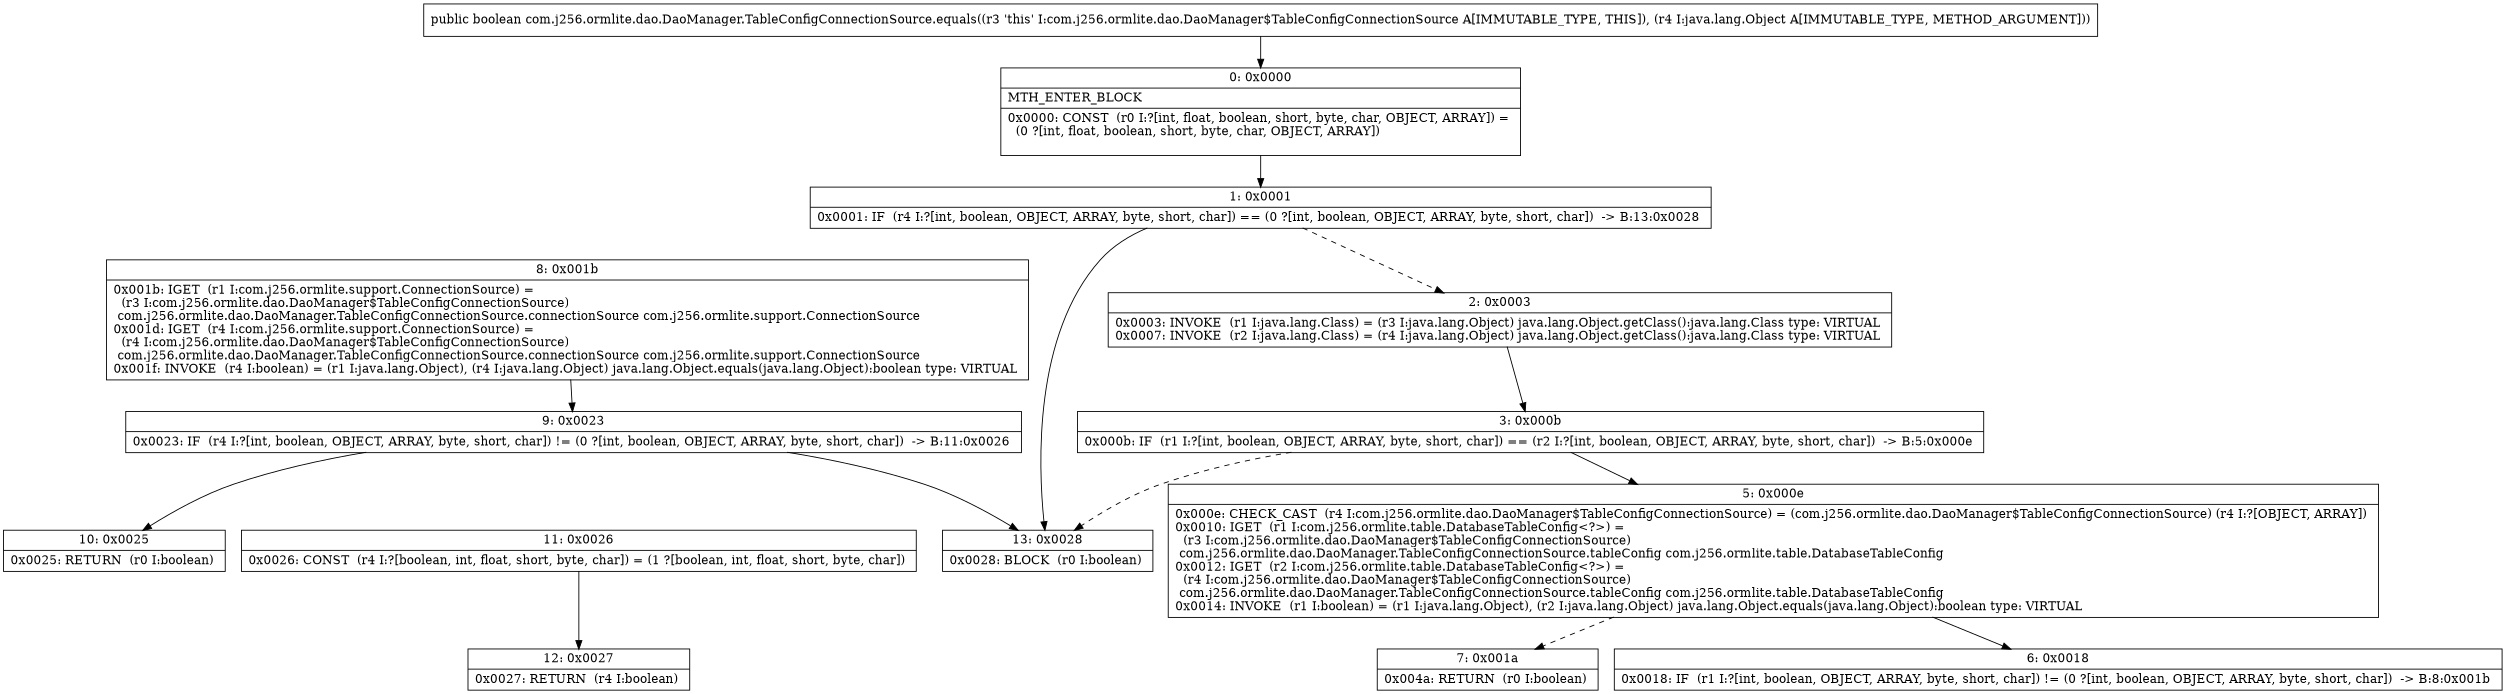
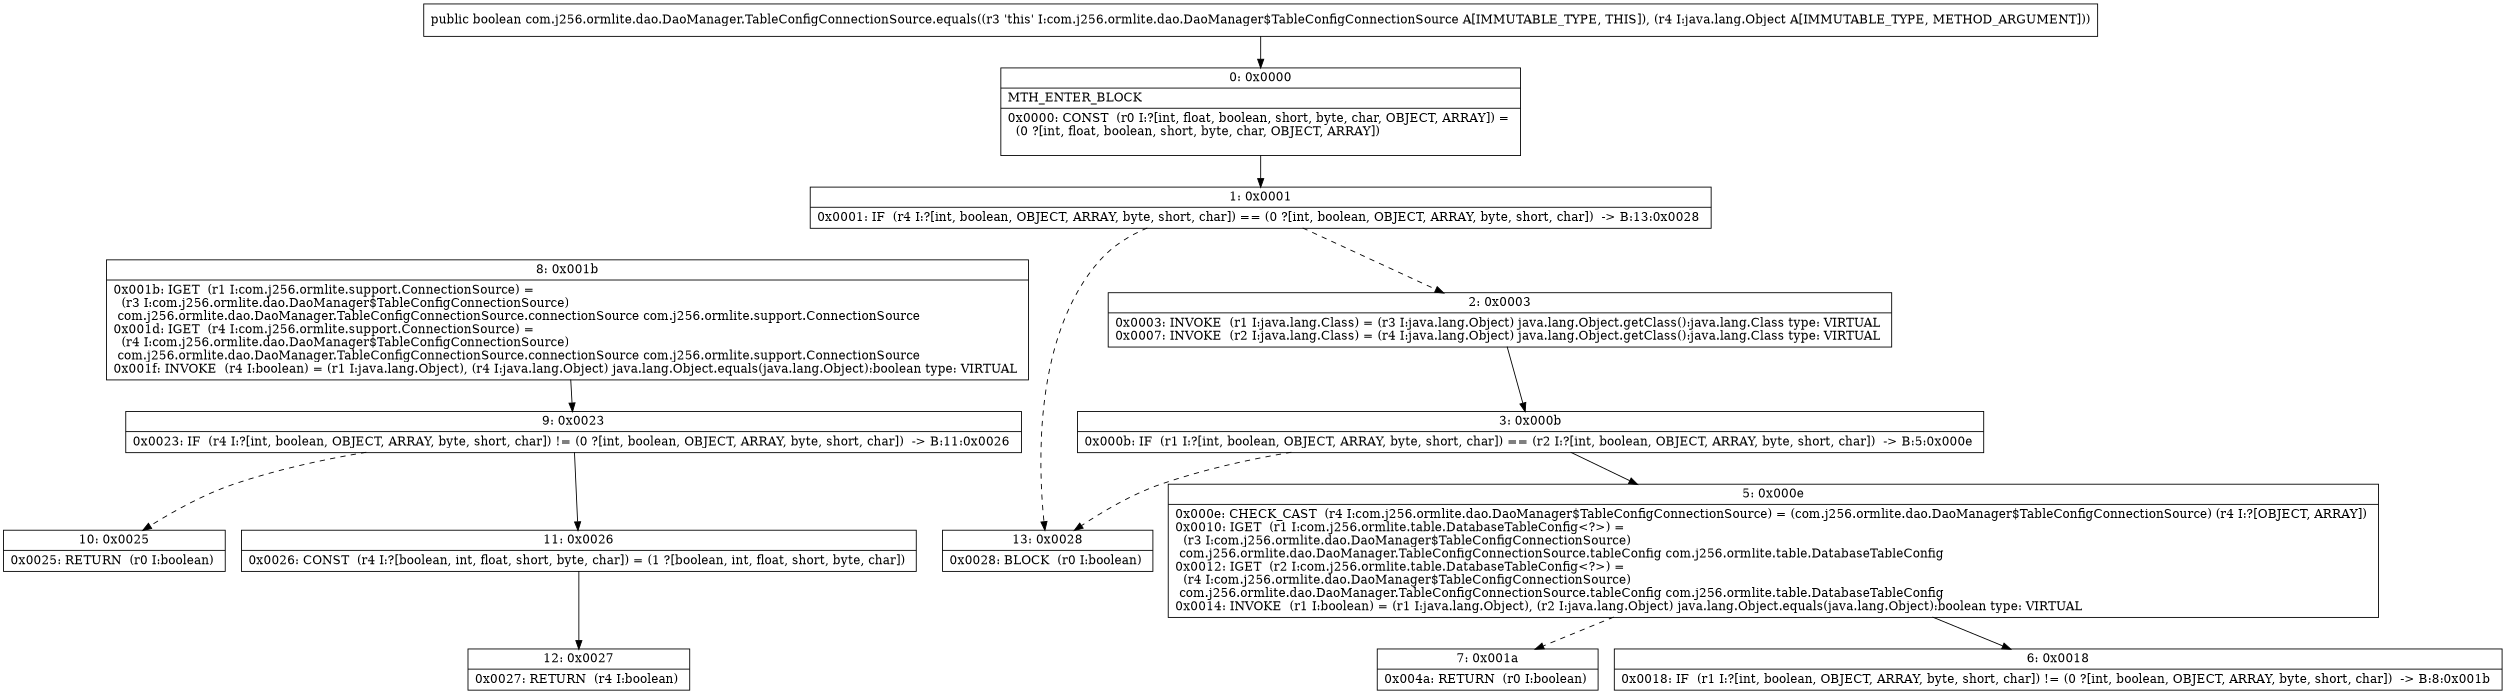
  digraph {
    node [shape=record]
    n1 [label="{0\:\ 0x0000|MTH_ENTER_BLOCK\l|0x0000: CONST  (r0 I:?[int, float, boolean, short, byte, char, OBJECT, ARRAY]) = \l  (0 ?[int, float, boolean, short, byte, char, OBJECT, ARRAY])\l \l}"]
    n2 [label="{1\:\ 0x0001|0x0001: IF  (r4 I:?[int, boolean, OBJECT, ARRAY, byte, short, char]) == (0 ?[int, boolean, OBJECT, ARRAY, byte, short, char])  \-\> B:13:0x0028 \l}"]
    n3 [label="{2\:\ 0x0003|0x0003: INVOKE  (r1 I:java.lang.Class) = (r3 I:java.lang.Object) java.lang.Object.getClass():java.lang.Class type: VIRTUAL \l0x0007: INVOKE  (r2 I:java.lang.Class) = (r4 I:java.lang.Object) java.lang.Object.getClass():java.lang.Class type: VIRTUAL \l}"]
    n4 [label="{13\:\ 0x0028|0x0028: BLOCK  (r0 I:boolean) \l}"]
    n5 [label="{3\:\ 0x000b|0x000b: IF  (r1 I:?[int, boolean, OBJECT, ARRAY, byte, short, char]) == (r2 I:?[int, boolean, OBJECT, ARRAY, byte, short, char])  \-\> B:5:0x000e \l}"]
    n6 [label="{5\:\ 0x000e|0x000e: CHECK_CAST  (r4 I:com.j256.ormlite.dao.DaoManager$TableConfigConnectionSource) = (com.j256.ormlite.dao.DaoManager$TableConfigConnectionSource) (r4 I:?[OBJECT, ARRAY]) \l0x0010: IGET  (r1 I:com.j256.ormlite.table.DatabaseTableConfig\<?\>) = \l  (r3 I:com.j256.ormlite.dao.DaoManager$TableConfigConnectionSource)\l com.j256.ormlite.dao.DaoManager.TableConfigConnectionSource.tableConfig com.j256.ormlite.table.DatabaseTableConfig \l0x0012: IGET  (r2 I:com.j256.ormlite.table.DatabaseTableConfig\<?\>) = \l  (r4 I:com.j256.ormlite.dao.DaoManager$TableConfigConnectionSource)\l com.j256.ormlite.dao.DaoManager.TableConfigConnectionSource.tableConfig com.j256.ormlite.table.DatabaseTableConfig \l0x0014: INVOKE  (r1 I:boolean) = (r1 I:java.lang.Object), (r2 I:java.lang.Object) java.lang.Object.equals(java.lang.Object):boolean type: VIRTUAL \l}"]
    n7 [label="{6\:\ 0x0018|0x0018: IF  (r1 I:?[int, boolean, OBJECT, ARRAY, byte, short, char]) != (0 ?[int, boolean, OBJECT, ARRAY, byte, short, char])  \-\> B:8:0x001b \l}"]
    n8 [label="{7\:\ 0x001a|0x004a: RETURN  (r0 I:boolean) \l}"]
    n9 [label="{8\:\ 0x001b|0x001b: IGET  (r1 I:com.j256.ormlite.support.ConnectionSource) = \l  (r3 I:com.j256.ormlite.dao.DaoManager$TableConfigConnectionSource)\l com.j256.ormlite.dao.DaoManager.TableConfigConnectionSource.connectionSource com.j256.ormlite.support.ConnectionSource \l0x001d: IGET  (r4 I:com.j256.ormlite.support.ConnectionSource) = \l  (r4 I:com.j256.ormlite.dao.DaoManager$TableConfigConnectionSource)\l com.j256.ormlite.dao.DaoManager.TableConfigConnectionSource.connectionSource com.j256.ormlite.support.ConnectionSource \l0x001f: INVOKE  (r4 I:boolean) = (r1 I:java.lang.Object), (r4 I:java.lang.Object) java.lang.Object.equals(java.lang.Object):boolean type: VIRTUAL \l}"]
    n10 [label="{9\:\ 0x0023|0x0023: IF  (r4 I:?[int, boolean, OBJECT, ARRAY, byte, short, char]) != (0 ?[int, boolean, OBJECT, ARRAY, byte, short, char])  \-\> B:11:0x0026 \l}"]
    n11 [label="{10\:\ 0x0025|0x0025: RETURN  (r0 I:boolean) \l}"]
    n12 [label="{11\:\ 0x0026|0x0026: CONST  (r4 I:?[boolean, int, float, short, byte, char]) = (1 ?[boolean, int, float, short, byte, char]) \l}"]
    n13 [label="{12\:\ 0x0027|0x0027: RETURN  (r4 I:boolean) \l}"]
    n14 [label="{public boolean com.j256.ormlite.dao.DaoManager.TableConfigConnectionSource.equals((r3 'this' I:com.j256.ormlite.dao.DaoManager$TableConfigConnectionSource A[IMMUTABLE_TYPE, THIS]), (r4 I:java.lang.Object A[IMMUTABLE_TYPE, METHOD_ARGUMENT])) }"]
    n1 -> n2
    n2 -> n3 [style=dashed]
-   n2 -> n4
+   n2 -> n4 [style=dashed]
    n3 -> n5
    n5 -> n4 [style=dashed]
    n5 -> n6
    n6 -> n7
    n6 -> n8 [style=dashed]
    n9 -> n10
-   n10 -> n11 [style=solid]
-   n10 -> n4
+   n10 -> n11 [style=dashed]
+   n10 -> n12
    n12 -> n13
    n14 -> n1
  }
